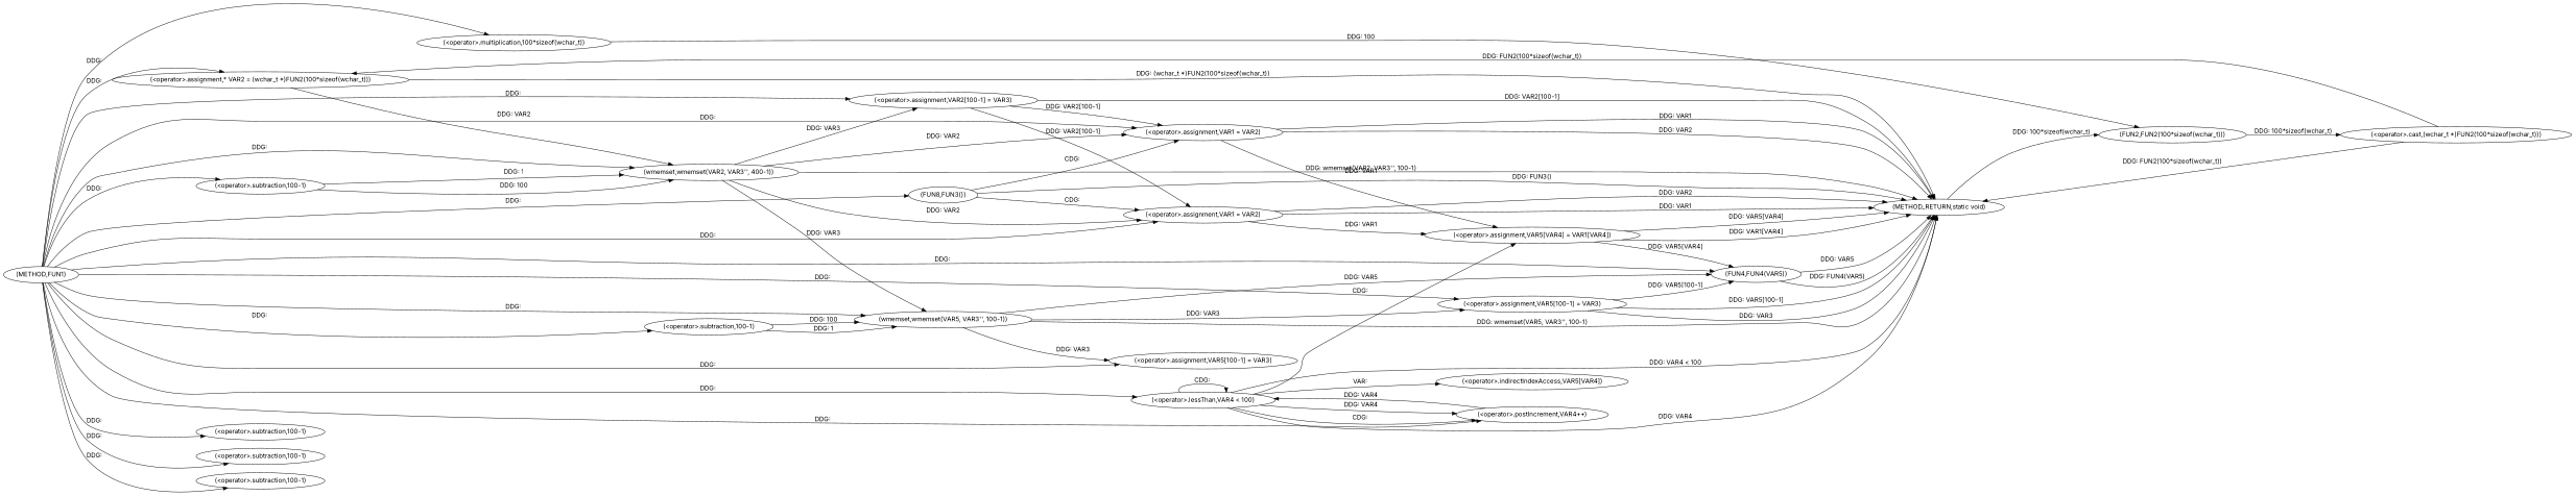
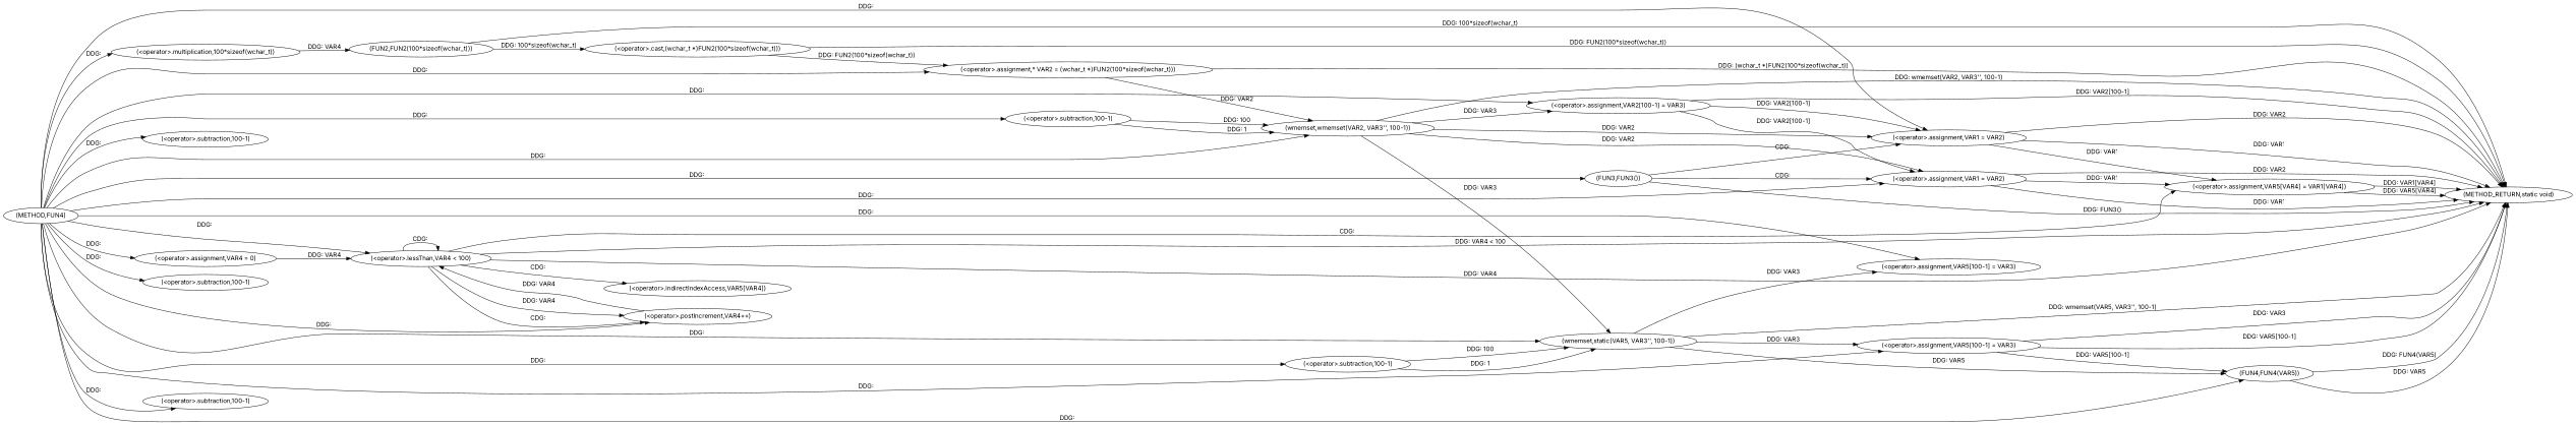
  digraph {
    fontname=Inter
    rankdir=LR
    node [fontname=Inter]
    edge [fontname=Inter]
-   n1 [label="(METHOD,FUN1)"]
+   n1 [label="(METHOD,FUN4)"]
    n2 [label="(<operator>.assignment,* VAR2 = (wchar_t *)FUN2(100*sizeof(wchar_t)))"]
    n3 [label="(<operator>.multiplication,100*sizeof(wchar_t))"]
-   n4 [label="(wmemset,wmemset(VAR2, VAR3'', 400-1))"]
+   n4 [label="(wmemset,wmemset(VAR2, VAR3'', 100-1))"]
    n5 [label="(<operator>.subtraction,100-1)"]
    n6 [label="(<operator>.assignment,VAR2[100-1] = VAR3)"]
    n7 [label="(<operator>.subtraction,100-1)"]
-   n8 [label="(FUN8,FUN3())"]
+   n8 [label="(FUN3,FUN3())"]
    n9 [label="(<operator>.assignment,VAR1 = VAR2)"]
    n10 [label="(<operator>.assignment,VAR1 = VAR2)"]
-   n11 [label="(wmemset,wmemset(VAR5, VAR3'', 100-1))"]
+   n11 [label="(wmemset,static(VAR5, VAR3'', 100-1))"]
    n12 [label="(<operator>.subtraction,100-1)"]
    n13 [label="(<operator>.assignment,VAR5[100-1] = VAR3)"]
    n14 [label="(<operator>.subtraction,100-1)"]
+   n15 [label="(<operator>.assignment,VAR4 = 0)"]
    n16 [label="(<operator>.lessThan,VAR4 < 100)"]
    n17 [label="(<operator>.postIncrement,VAR4++)"]
    n18 [label="(<operator>.assignment,VAR5[100-1] = VAR3)"]
    n19 [label="(<operator>.subtraction,100-1)"]
    n20 [label="(FUN4,FUN4(VAR5))"]
    n21 [label="(METHOD_RETURN,static void)"]
    n22 [label="(FUN2,FUN2(100*sizeof(wchar_t)))"]
    n23 [label="(<operator>.assignment,VAR5[VAR4] = VAR1[VAR4])"]
    n24 [label="(<operator>.indirectIndexAccess,VAR5[VAR4])"]
    n25 [label="(<operator>.cast,(wchar_t *)FUN2(100*sizeof(wchar_t)))"]
    n1 -> n2 [label="DDG: "]
    n1 -> n3 [label="DDG: "]
    n1 -> n4 [label="DDG: "]
    n1 -> n5 [label="DDG: "]
    n1 -> n6 [label="DDG: "]
    n1 -> n7 [label="DDG: "]
    n1 -> n8 [label="DDG: "]
    n1 -> n9 [label="DDG: "]
    n1 -> n10 [label="DDG: "]
    n1 -> n11 [label="DDG: "]
    n1 -> n12 [label="DDG: "]
    n1 -> n13 [label="DDG: "]
    n1 -> n14 [label="DDG: "]
+   n1 -> n15 [label="DDG: "]
    n1 -> n16 [label="DDG: "]
    n1 -> n17 [label="DDG: "]
    n1 -> n18 [label="DDG: "]
    n1 -> n19 [label="DDG: "]
    n1 -> n20 [label="DDG: "]
    n2 -> n4 [label="DDG: VAR2"]
    n2 -> n21 [label="DDG: (wchar_t *)FUN2(100*sizeof(wchar_t))"]
-   n3 -> n22 [label="DDG: 100"]
+   n3 -> n22 [label="DDG: VAR4"]
    n4 -> n6 [label="DDG: VAR3"]
    n4 -> n9 [label="DDG: VAR2"]
    n4 -> n10 [label="DDG: VAR2"]
    n4 -> n11 [label="DDG: VAR3"]
    n4 -> n21 [label="DDG: wmemset(VAR2, VAR3'', 100-1)"]
    n5 -> n4 [label="DDG: 100"]
    n5 -> n4 [label="DDG: 1"]
    n6 -> n9 [label="DDG: VAR2[100-1]"]
    n6 -> n10 [label="DDG: VAR2[100-1]"]
    n6 -> n21 [label="DDG: VAR2[100-1]"]
    n8 -> n9 [label="CDG: "]
    n8 -> n10 [label="CDG: "]
    n8 -> n21 [label="DDG: FUN3()"]
    n9 -> n21 [label="DDG: VAR2"]
    n9 -> n21 [label="DDG: VAR1"]
    n9 -> n23 [label="DDG: VAR1"]
    n10 -> n21 [label="DDG: VAR1"]
    n10 -> n21 [label="DDG: VAR2"]
    n10 -> n23 [label="DDG: VAR1"]
    n11 -> n13 [label="DDG: VAR3"]
    n11 -> n18 [label="DDG: VAR3"]
    n11 -> n20 [label="DDG: VAR5"]
    n11 -> n21 [label="DDG: wmemset(VAR5, VAR3'', 100-1)"]
    n12 -> n11 [label="DDG: 100"]
    n12 -> n11 [label="DDG: 1"]
+   n15 -> n16 [label="DDG: VAR4"]
    n16 -> n16 [label="CDG: "]
    n16 -> n17 [label="DDG: VAR4"]
    n16 -> n17 [label="CDG: "]
    n16 -> n21 [label="DDG: VAR4 < 100"]
    n16 -> n21 [label="DDG: VAR4"]
    n16 -> n23 [label="CDG: "]
-   n16 -> n24 [label="VAR: "]
+   n16 -> n24 [label="CDG: "]
    n17 -> n16 [label="DDG: VAR4"]
    n18 -> n20 [label="DDG: VAR5[100-1]"]
    n18 -> n21 [label="DDG: VAR3"]
    n18 -> n21 [label="DDG: VAR5[100-1]"]
    n20 -> n21 [label="DDG: VAR5"]
    n20 -> n21 [label="DDG: FUN4(VAR5)"]
-   n21 -> n22 [label="DDG: 100*sizeof(wchar_t)"]
+   n22 -> n21 [label="DDG: 100*sizeof(wchar_t)"]
    n22 -> n25 [label="DDG: 100*sizeof(wchar_t)"]
-   n23 -> n20 [label="DDG: VAR5[VAR4]"]
    n23 -> n21 [label="DDG: VAR5[VAR4]"]
    n23 -> n21 [label="DDG: VAR1[VAR4]"]
    n25 -> n2 [label="DDG: FUN2(100*sizeof(wchar_t))"]
    n25 -> n21 [label="DDG: FUN2(100*sizeof(wchar_t))"]
  }
